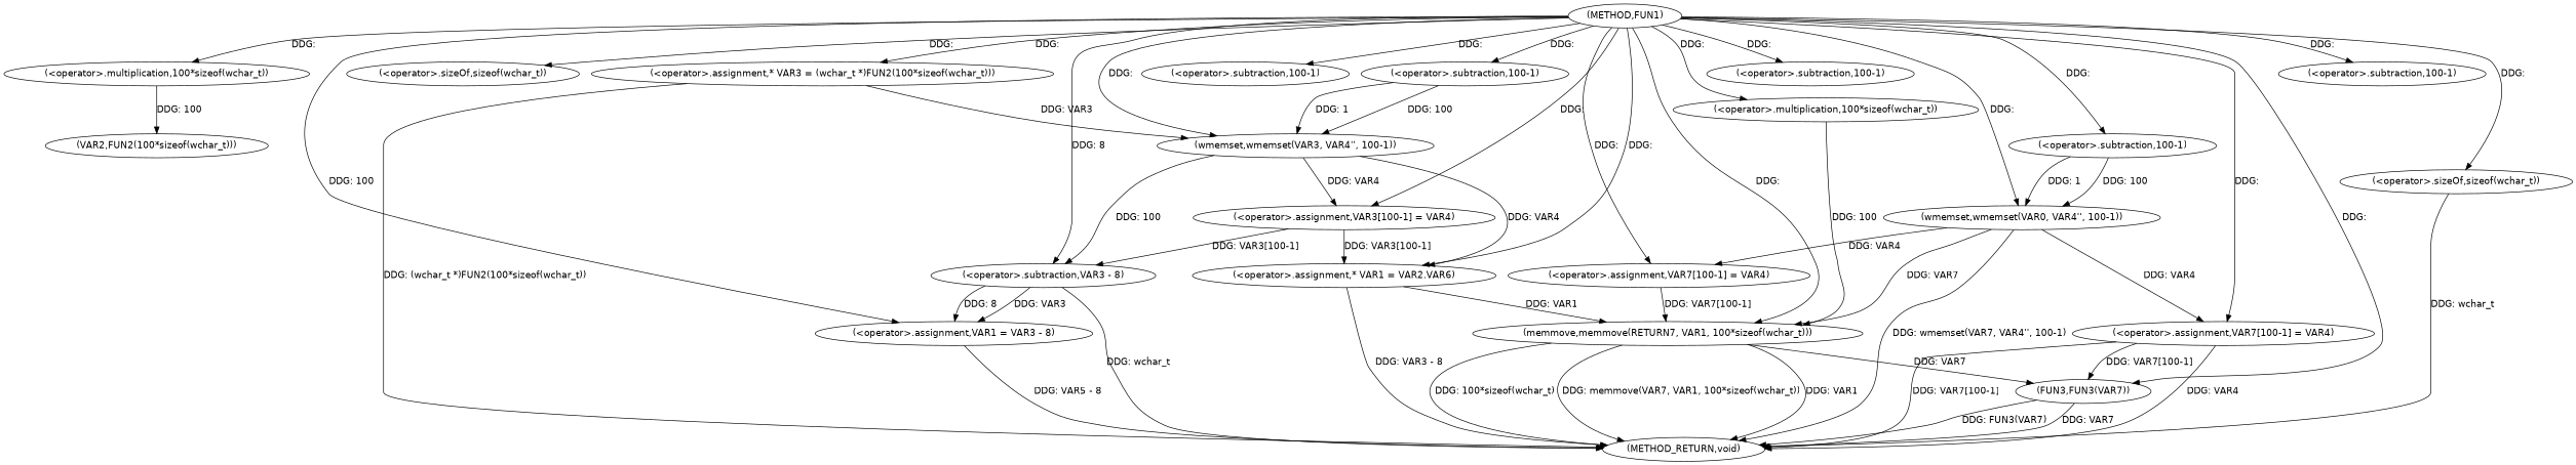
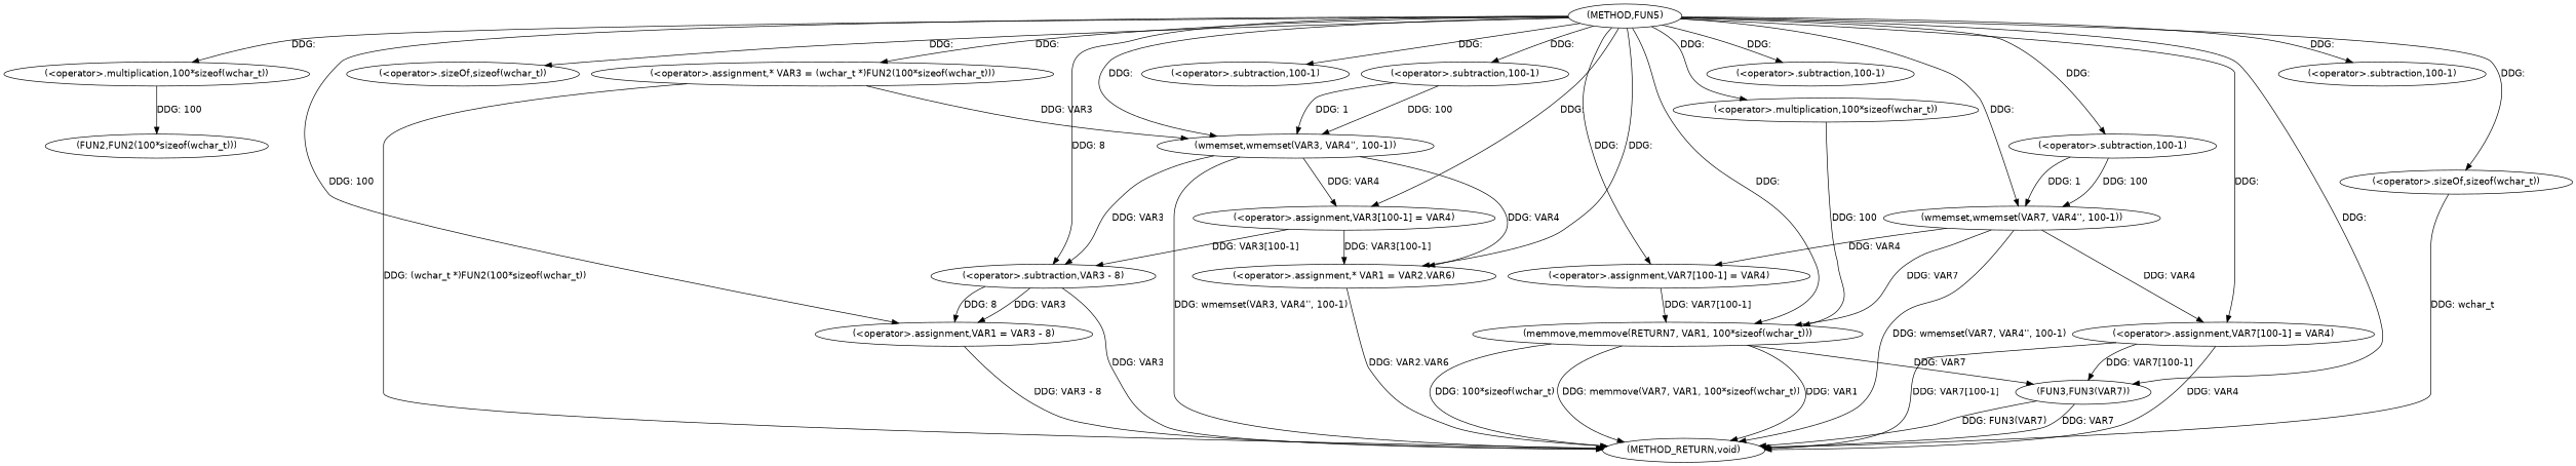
  digraph {
    fontname="DejaVu Sans"
    node [fontname="DejaVu Sans"]
    edge [fontname="DejaVu Sans"]
-   n1 [label="(METHOD,FUN1)"]
+   n1 [label="(METHOD,FUN5)"]
    n2 [label="(<operator>.assignment,* VAR3 = (wchar_t *)FUN2(100*sizeof(wchar_t)))"]
    n3 [label="(<operator>.multiplication,100*sizeof(wchar_t))"]
    n4 [label="(<operator>.sizeOf,sizeof(wchar_t))"]
    n5 [label="(wmemset,wmemset(VAR3, VAR4'', 100-1))"]
    n6 [label="(<operator>.subtraction,100-1)"]
    n7 [label="(<operator>.assignment,VAR3[100-1] = VAR4)"]
    n8 [label="(<operator>.subtraction,100-1)"]
    n9 [label="(<operator>.assignment,VAR1 = VAR3 - 8)"]
    n10 [label="(<operator>.subtraction,VAR3 - 8)"]
    n11 [label="(<operator>.assignment,* VAR1 = VAR2.VAR6)"]
-   n12 [label="(wmemset,wmemset(VAR0, VAR4'', 100-1))"]
+   n12 [label="(wmemset,wmemset(VAR7, VAR4'', 100-1))"]
    n13 [label="(<operator>.subtraction,100-1)"]
    n14 [label="(<operator>.assignment,VAR7[100-1] = VAR4)"]
    n15 [label="(<operator>.subtraction,100-1)"]
    n16 [label="(memmove,memmove(RETURN7, VAR1, 100*sizeof(wchar_t)))"]
    n17 [label="(<operator>.multiplication,100*sizeof(wchar_t))"]
    n18 [label="(<operator>.sizeOf,sizeof(wchar_t))"]
    n19 [label="(<operator>.assignment,VAR7[100-1] = VAR4)"]
    n20 [label="(<operator>.subtraction,100-1)"]
    n21 [label="(FUN3,FUN3(VAR7))"]
    n22 [label="(METHOD_RETURN,void)"]
-   n23 [label="(VAR2,FUN2(100*sizeof(wchar_t)))"]
+   n23 [label="(FUN2,FUN2(100*sizeof(wchar_t)))"]
    n1 -> n2 [label="DDG: "]
    n1 -> n3 [label="DDG: "]
    n1 -> n4 [label="DDG: "]
    n1 -> n5 [label="DDG: "]
    n1 -> n6 [label="DDG: "]
    n1 -> n7 [label="DDG: "]
    n1 -> n8 [label="DDG: "]
    n1 -> n9 [label="DDG: 100"]
    n1 -> n10 [label="DDG: 8"]
    n1 -> n11 [label="DDG: "]
    n1 -> n12 [label="DDG: "]
    n1 -> n13 [label="DDG: "]
    n1 -> n14 [label="DDG: "]
    n1 -> n15 [label="DDG: "]
    n1 -> n16 [label="DDG: "]
    n1 -> n17 [label="DDG: "]
    n1 -> n18 [label="DDG: "]
    n1 -> n19 [label="DDG: "]
    n1 -> n20 [label="DDG: "]
    n1 -> n21 [label="DDG: "]
    n2 -> n5 [label="DDG: VAR3"]
    n2 -> n22 [label="DDG: (wchar_t *)FUN2(100*sizeof(wchar_t))"]
    n3 -> n23 [label="DDG: 100"]
    n5 -> n7 [label="DDG: VAR4"]
-   n5 -> n10 [label="DDG: 100"]
+   n5 -> n10 [label="DDG: VAR3"]
    n5 -> n11 [label="DDG: VAR4"]
+   n5 -> n22 [label="DDG: wmemset(VAR3, VAR4'', 100-1)"]
    n6 -> n5 [label="DDG: 100"]
    n6 -> n5 [label="DDG: 1"]
    n7 -> n10 [label="DDG: VAR3[100-1]"]
    n7 -> n11 [label="DDG: VAR3[100-1]"]
-   n9 -> n22 [label="DDG: VAR5 - 8"]
+   n9 -> n22 [label="DDG: VAR3 - 8"]
    n10 -> n9 [label="DDG: VAR3"]
    n10 -> n9 [label="DDG: 8"]
-   n10 -> n22 [label="DDG: wchar_t"]
-   n11 -> n16 [label="DDG: VAR1"]
-   n11 -> n22 [label="DDG: VAR3 - 8"]
+   n10 -> n22 [label="DDG: VAR3"]
+   n11 -> n22 [label="DDG: VAR2.VAR6"]
    n12 -> n14 [label="DDG: VAR4"]
    n12 -> n16 [label="DDG: VAR7"]
    n12 -> n19 [label="DDG: VAR4"]
    n12 -> n22 [label="DDG: wmemset(VAR7, VAR4'', 100-1)"]
    n13 -> n12 [label="DDG: 100"]
    n13 -> n12 [label="DDG: 1"]
    n14 -> n16 [label="DDG: VAR7[100-1]"]
    n16 -> n21 [label="DDG: VAR7"]
    n16 -> n22 [label="DDG: memmove(VAR7, VAR1, 100*sizeof(wchar_t))"]
    n16 -> n22 [label="DDG: VAR1"]
    n16 -> n22 [label="DDG: 100*sizeof(wchar_t)"]
    n17 -> n16 [label="DDG: 100"]
    n18 -> n22 [label="DDG: wchar_t"]
    n19 -> n21 [label="DDG: VAR7[100-1]"]
    n19 -> n22 [label="DDG: VAR4"]
    n19 -> n22 [label="DDG: VAR7[100-1]"]
    n21 -> n22 [label="DDG: FUN3(VAR7)"]
    n21 -> n22 [label="DDG: VAR7"]
  }
